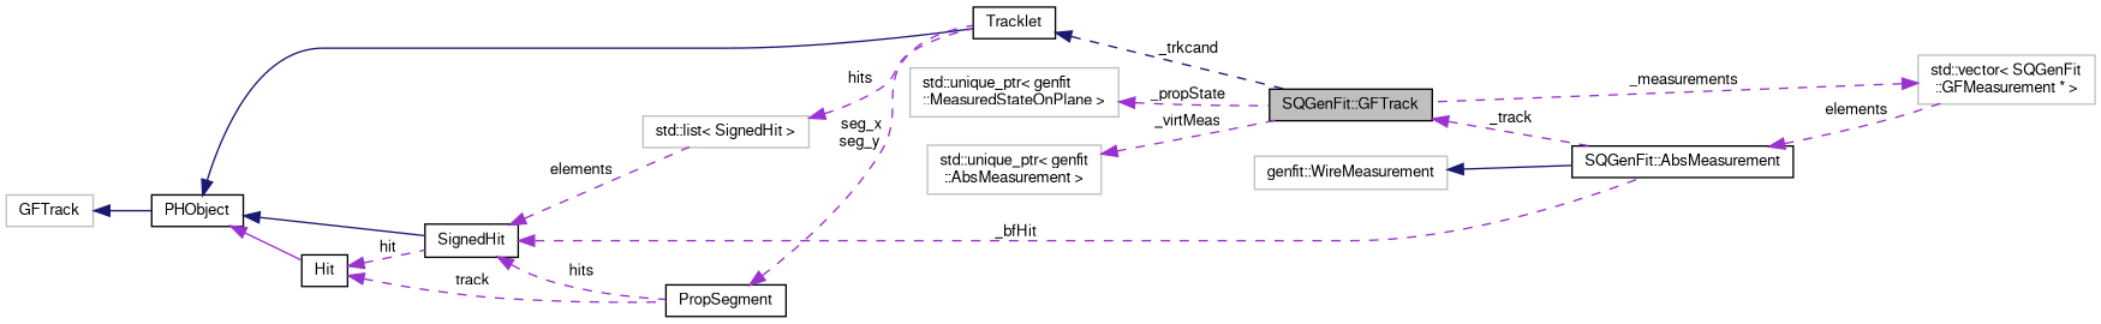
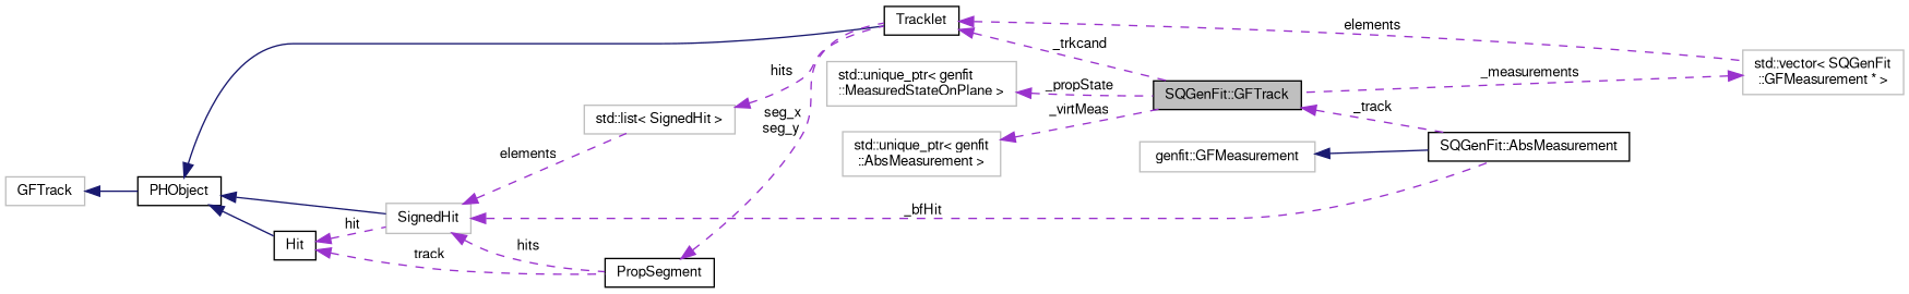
  digraph {
    rankdir=LR
    node [color=black fontname=FreeSans fontsize=10 shape=record]
    edge [color=darkorchid3 dir=back fontname=FreeSans fontsize=10 labelfontname=FreeSans labelfontsize=10 style=dashed]
    n1 [fillcolor=grey75 fontcolor=black height=0.2 label="SQGenFit::GFTrack" style=filled width=0.4]
    n2 [height=0.2 label="SQGenFit::AbsMeasurement" width=0.4]
    n3 [color=grey75 height=0.2 label="std::vector\< SQGenFit\l::GFMeasurement * \>" width=0.4]
    n4 [height=0.2 label=Tracklet width=0.4]
    n5 [height=0.2 label=PHObject width=0.4]
-   n6 [height=0.2 label=SignedHit width=0.4]
+   n6 [color=grey75 height=0.2 label=SignedHit width=0.4]
    n7 [height=0.2 label=Hit width=0.4]
    n8 [height=0.2 label=PropSegment width=0.4]
    n9 [color=grey75 height=0.2 label="std::list\< SignedHit \>" width=0.4]
    n10 [color=grey75 height=0.2 label=GFTrack width=0.4]
    n11 [color=grey75 height=0.2 label="std::unique_ptr\< genfit\l::MeasuredStateOnPlane \>" width=0.4]
    n12 [color=grey75 height=0.2 label="std::unique_ptr\< genfit\l::AbsMeasurement \>" width=0.4]
-   n13 [color=grey75 height=0.2 label="genfit::WireMeasurement" width=0.4]
+   n13 [color=grey75 height=0.2 label="genfit::GFMeasurement" width=0.4]
    n1 -> n2 [label=" _track"]
-   n2 -> n3 [label=" elements"]
+   n4 -> n3 [label=" elements"]
    n3 -> n1 [label=" _measurements"]
-   n4 -> n1 [color=midnightblue label=" _trkcand"]
+   n4 -> n1 [label=" _trkcand"]
    n5 -> n4 [color=midnightblue style=solid]
    n5 -> n6 [color=midnightblue style=solid]
-   n5 -> n7 [style=solid]
+   n5 -> n7 [color=midnightblue style=solid]
    n6 -> n2 [label=" _bfHit"]
    n6 -> n8 [label=" hits"]
    n6 -> n9 [label=" elements"]
    n7 -> n6 [label=" hit"]
    n7 -> n8 [label=" track"]
    n8 -> n4 [label=" seg_x\nseg_y"]
    n9 -> n4 [label=" hits"]
    n10 -> n5 [color=midnightblue style=solid]
    n11 -> n1 [label=" _propState"]
    n12 -> n1 [label=" _virtMeas"]
    n13 -> n2 [color=midnightblue style=solid]
  }
